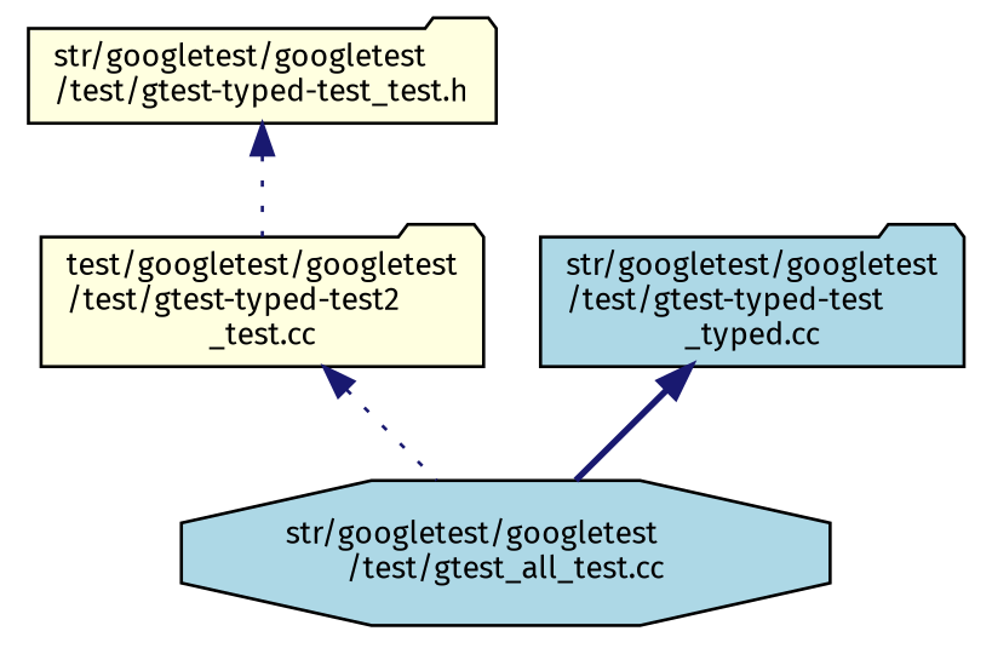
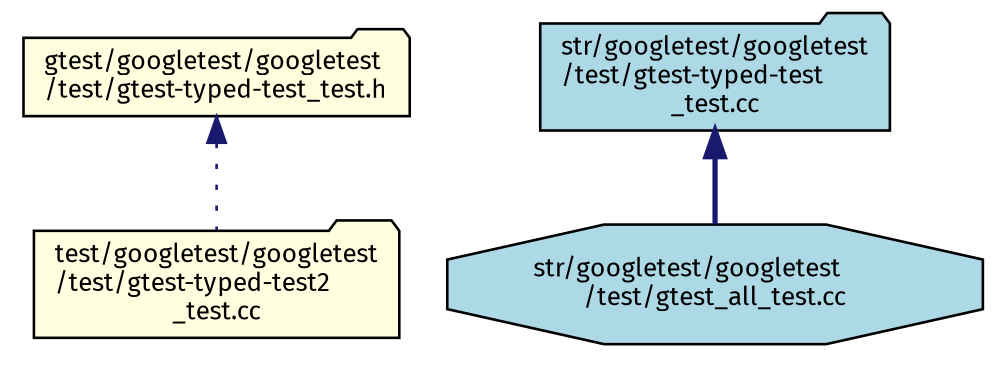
  digraph {
    fontname="Fira Sans"
    node [color=black fillcolor=lightyellow fontname="Fira Sans" fontsize=10 shape=folder style=filled]
    edge [color=midnightblue dir=back fontname="Fira Sans" fontsize=10 labelfontname=Helvetica labelfontsize=10 style=dotted]
-   n1 [fontcolor=black height=0.2 label="str/googletest/googletest\l/test/gtest-typed-test_test.h" width=0.4]
+   n1 [fontcolor=black height=0.2 label="gtest/googletest/googletest\l/test/gtest-typed-test_test.h" width=0.4]
    n2 [height=0.2 label="test/googletest/googletest\l/test/gtest-typed-test2\l_test.cc" width=0.4]
    n3 [fillcolor=lightblue height=0.2 label="str/googletest/googletest\l/test/gtest_all_test.cc" shape=octagon width=0.4]
-   n4 [fillcolor=lightblue height=0.2 label="str/googletest/googletest\l/test/gtest-typed-test\l_typed.cc" width=0.4]
+   n4 [fillcolor=lightblue height=0.2 label="str/googletest/googletest\l/test/gtest-typed-test\l_test.cc" width=0.4]
    n1 -> n2
-   n2 -> n3
    n4 -> n3 [style=bold]
  }
